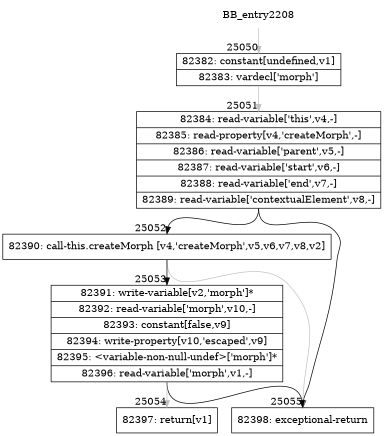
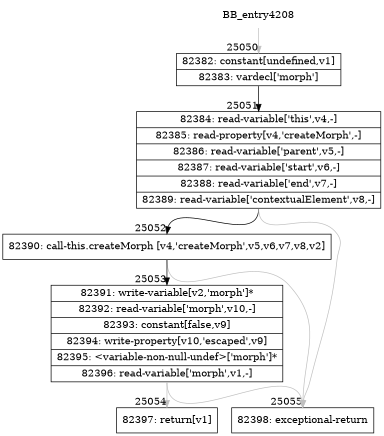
  digraph {
    rankdir=TD
    node [shape=record]
    edge [color=gray headport=n tailport=s]
-   BB_entry2208 [shape=none]
+   BB_entry2208 [shape=none label=BB_entry4208]
    n2 [label="{82382: constant[undefined,v1]|82383: vardecl['morph']}"]
    n3 [label="{82384: read-variable['this',v4,-]|82385: read-property[v4,'createMorph',-]|82386: read-variable['parent',v5,-]|82387: read-variable['start',v6,-]|82388: read-variable['end',v7,-]|82389: read-variable['contextualElement',v8,-]}"]
    n4 [label="{82390: call-this.createMorph [v4,'createMorph',v5,v6,v7,v8,v2]}"]
    n5 [label="{82398: exceptional-return}"]
    n6 [label="{82391: write-variable[v2,'morph']*|82392: read-variable['morph',v10,-]|82393: constant[false,v9]|82394: write-property[v10,'escaped',v9]|82395: \<variable-non-null-undef\>['morph']*|82396: read-variable['morph',v1,-]}"]
    n7 [label="{82397: return[v1]}"]
    BB_entry2208 -> n2 [headlabel="    25050"]
-   n2 -> n3 [headlabel="      25051"]
+   n2 -> n3 [headlabel="      25051" color=""]
    n3 -> n4 [headlabel="      25052" color=""]
-   n3 -> n5 [color=black headlabel="      25055"]
+   n3 -> n5 [headlabel="      25055"]
    n4 -> n5
    n4 -> n6 [headlabel="      25053" color=""]
-   n6 -> n5 [color=black]
+   n6 -> n5
    n6 -> n7 [headlabel="      25054"]
  }
